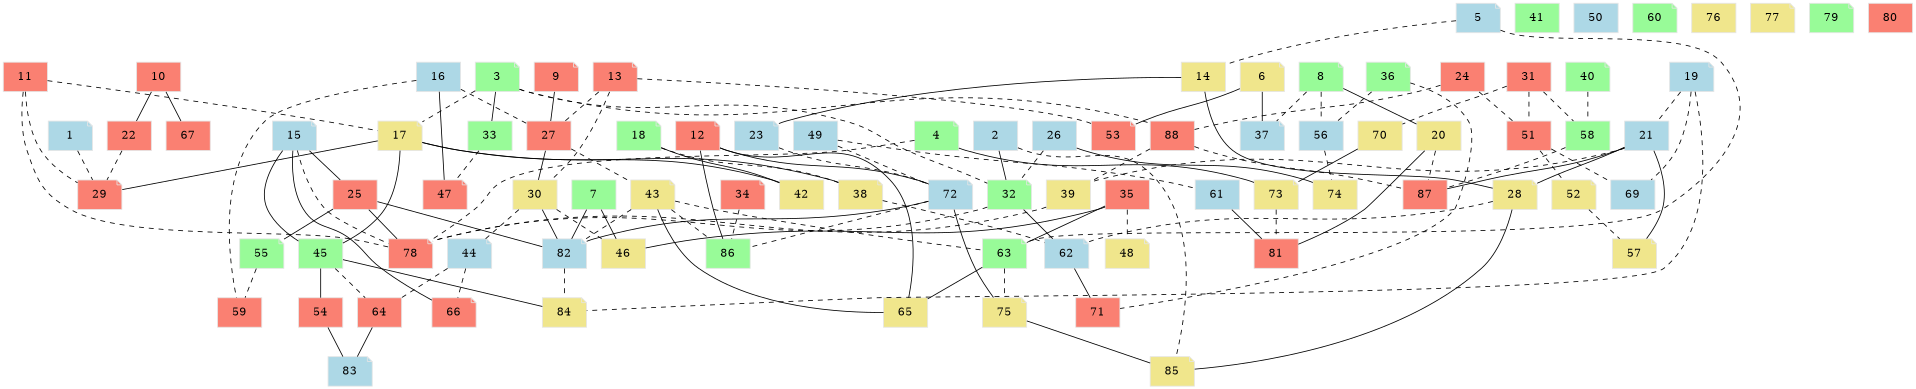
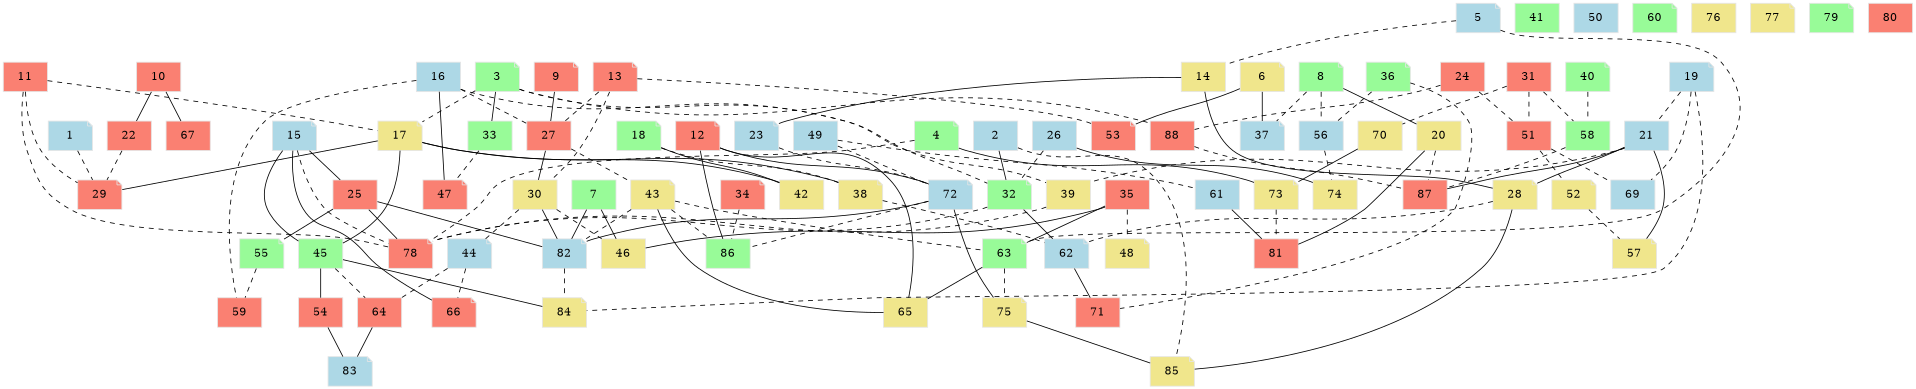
  graph {
    node [color=gray90 fillcolor=salmon shape=note style=filled]
    edge [style=dashed]
    1 [fillcolor=lightblue]
    29
    2 [fillcolor=lightblue shape=box]
    32 [fillcolor=palegreen]
    85 [fillcolor=khaki]
    78
    62 [fillcolor=lightblue]
    3 [fillcolor=palegreen]
    17 [fillcolor=khaki]
    33 [fillcolor=palegreen shape=box]
    n11 [label=88 shape=box]
    45 [fillcolor=palegreen shape=box]
    38 [fillcolor=khaki]
    42 [fillcolor=khaki shape=box]
    47
    87 [shape=box]
    4 [fillcolor=palegreen]
    73 [fillcolor=khaki]
    81 [shape=box]
    5 [fillcolor=lightblue]
    14 [fillcolor=khaki shape=box]
    63 [fillcolor=palegreen]
    23 [fillcolor=lightblue]
    28 [fillcolor=khaki]
    65 [fillcolor=khaki shape=box]
    75 [fillcolor=khaki]
    6 [fillcolor=khaki]
    37 [fillcolor=lightblue]
    53
    7 [fillcolor=palegreen shape=box]
    46 [fillcolor=khaki shape=box]
    82 [fillcolor=lightblue]
    84 [fillcolor=khaki]
    8 [fillcolor=palegreen]
    20 [fillcolor=khaki shape=box]
    56 [fillcolor=lightblue shape=box]
    74 [fillcolor=khaki shape=box]
    27 [shape=box]
    9
    30 [fillcolor=khaki shape=box]
    43 [fillcolor=khaki]
    10 [shape=box]
    22 [shape=box]
    67 [shape=box]
    11 [shape=box]
    12
    72 [fillcolor=lightblue]
    86 [fillcolor=palegreen shape=box]
    13
    44 [fillcolor=lightblue]
    15 [fillcolor=lightblue]
    25 [shape=box]
    66
    55 [fillcolor=palegreen]
    64 [shape=box]
    54 [shape=box]
    16 [fillcolor=lightblue shape=box]
    39 [fillcolor=khaki shape=box]
    59 [shape=box]
    18 [fillcolor=palegreen]
    19 [fillcolor=lightblue]
    21 [fillcolor=lightblue shape=box]
    69 [fillcolor=lightblue shape=box]
    57 [fillcolor=khaki]
    24 [shape=box]
    51 [shape=box]
    52 [fillcolor=khaki]
    26 [fillcolor=lightblue shape=box]
    71 [shape=box]
    31 [shape=box]
    58 [fillcolor=palegreen shape=box]
    70 [fillcolor=khaki shape=box]
    34
    35 [shape=box]
    48 [fillcolor=khaki]
    36 [fillcolor=palegreen]
    40 [fillcolor=palegreen]
    41 [fillcolor=palegreen shape=box]
    83 [fillcolor=lightblue]
    49 [fillcolor=lightblue shape=box]
    61 [fillcolor=lightblue shape=box]
    50 [fillcolor=lightblue shape=box]
    60 [fillcolor=palegreen]
    76 [fillcolor=khaki shape=box]
    77 [fillcolor=khaki]
    79 [fillcolor=palegreen]
    80 [shape=box]
    1 -- 29
    2 -- 32 [style=solid]
    2 -- 85
    32 -- 78
    32 -- 62 [style=solid]
    62 -- 71 [style=solid]
    3 -- 32
    3 -- 17
    3 -- 33 [style=solid]
    3 -- n11
    17 -- 29 [style=solid]
    17 -- 45 [style=solid]
    17 -- 38 [style=solid]
    17 -- 42 [style=solid]
    33 -- 47
    n11 -- 87
    45 -- 84 [style=solid]
    45 -- 64
    45 -- 54 [style=solid]
    38 -- 62
    4 -- 78
    4 -- 73 [style=solid]
    73 -- 81
    5 -- 14
    5 -- 63
    14 -- 23 [style=solid]
    14 -- 28 [style=solid]
    63 -- 65 [style=solid]
    63 -- 75
    23 -- 72
    28 -- 85 [style=solid]
    28 -- 62
    75 -- 85 [style=solid]
    6 -- 37 [style=solid]
    6 -- 53 [style=solid]
    7 -- 46 [style=solid]
    7 -- 82 [style=solid]
    82 -- 84
    8 -- 37
    8 -- 20 [style=solid]
    8 -- 56
    20 -- 87
    20 -- 81 [style=solid]
    56 -- 74
    27 -- 30 [style=solid]
    27 -- 43
    9 -- 27 [style=solid]
    30 -- 46
    30 -- 82 [style=solid]
    30 -- 44
    43 -- 63
    43 -- 65 [style=solid]
    43 -- 82
    43 -- 86
    10 -- 22 [style=solid]
    10 -- 67 [style=solid]
    22 -- 29
    11 -- 29
    11 -- 78
    11 -- 17
    12 -- 65 [style=solid]
    12 -- 72 [style=solid]
    12 -- 86 [style=solid]
    72 -- 75 [style=solid]
    72 -- 82 [style=solid]
    72 -- 86
    13 -- 53
    13 -- 27
    13 -- 30
    44 -- 66
    44 -- 64
    15 -- 78
    15 -- 45 [style=solid]
    15 -- 25 [style=solid]
    15 -- 66 [style=solid]
    25 -- 78 [style=solid]
    25 -- 82 [style=solid]
    25 -- 55 [style=solid]
    55 -- 59
    64 -- 83 [style=solid]
    54 -- 83 [style=solid]
    16 -- 47 [style=solid]
    16 -- 27
-   n11 -- 39
+   16 -- 39
    16 -- 59
    39 -- 78
    18 -- 38
    18 -- 42 [style=solid]
    19 -- 84
    19 -- 21
    19 -- 69
    21 -- 87 [style=solid]
    21 -- 28 [style=solid]
    21 -- 39
    21 -- 57 [style=solid]
    24 -- n11
    24 -- 51
    51 -- 69
    51 -- 52
    52 -- 57
    26 -- 32
    26 -- 74 [style=solid]
    31 -- 51
    31 -- 58
    31 -- 70
    58 -- 87
    70 -- 73 [style=solid]
    34 -- 86
    35 -- 63 [style=solid]
    35 -- 46 [style=solid]
    35 -- 48
    36 -- 56
    36 -- 71
    40 -- 58
    49 -- 72
    49 -- 61
    61 -- 81 [style=solid]
  }
